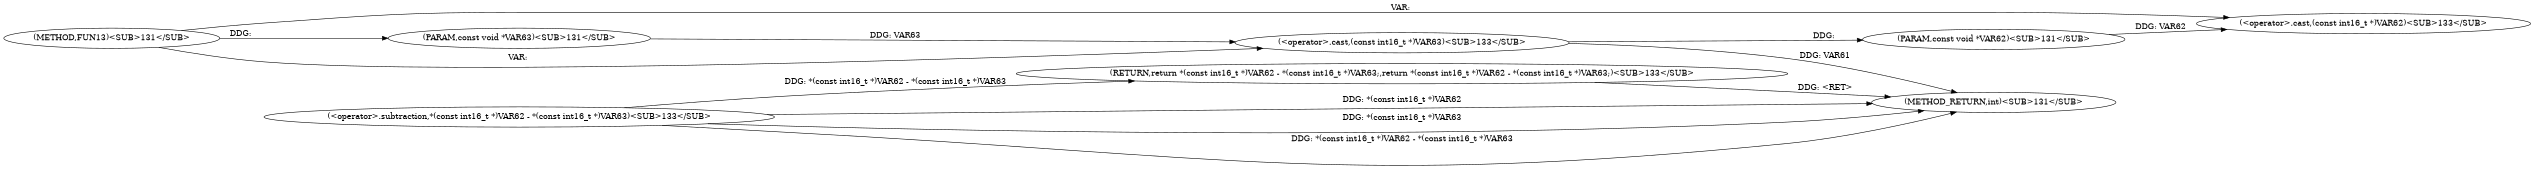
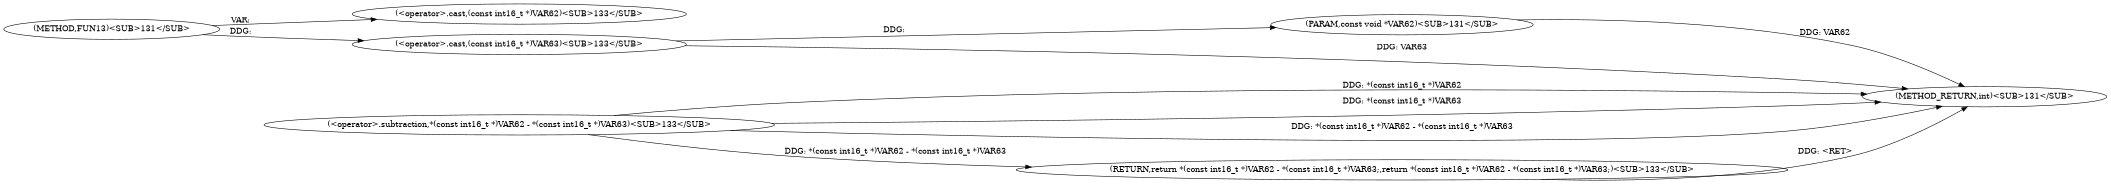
  digraph {
    rankdir=LR
    n1 [label="(METHOD,FUN13)<SUB>131</SUB>"]
-   n2 [label="(PARAM,const void *VAR63)<SUB>131</SUB>"]
    n3 [label="(&lt;operator&gt;.cast,(const int16_t *)VAR62)<SUB>133</SUB>"]
    n4 [label="(&lt;operator&gt;.cast,(const int16_t *)VAR63)<SUB>133</SUB>"]
    n5 [label="(PARAM,const void *VAR62)<SUB>131</SUB>"]
    n6 [label="(METHOD_RETURN,int)<SUB>131</SUB>"]
    n7 [label="(RETURN,return *(const int16_t *)VAR62 - *(const int16_t *)VAR63;,return *(const int16_t *)VAR62 - *(const int16_t *)VAR63;)<SUB>133</SUB>"]
    n8 [label="(&lt;operator&gt;.subtraction,*(const int16_t *)VAR62 - *(const int16_t *)VAR63)<SUB>133</SUB>"]
-   n1 -> n2 [label="DDG: "]
    n1 -> n3 [label="VAR: "]
-   n1 -> n4 [label="VAR: "]
-   n2 -> n4 [label="DDG: VAR63"]
+   n1 -> n4 [label="DDG: "]
    n4 -> n5 [label="DDG: "]
-   n4 -> n6 [label="DDG: VAR61"]
-   n5 -> n3 [label="DDG: VAR62"]
+   n4 -> n6 [label="DDG: VAR63"]
+   n5 -> n6 [label="DDG: VAR62"]
    n7 -> n6 [label="DDG: &lt;RET&gt;"]
    n8 -> n6 [label="DDG: *(const int16_t *)VAR62"]
    n8 -> n6 [label="DDG: *(const int16_t *)VAR63"]
    n8 -> n6 [label="DDG: *(const int16_t *)VAR62 - *(const int16_t *)VAR63"]
    n8 -> n7 [label="DDG: *(const int16_t *)VAR62 - *(const int16_t *)VAR63"]
  }
